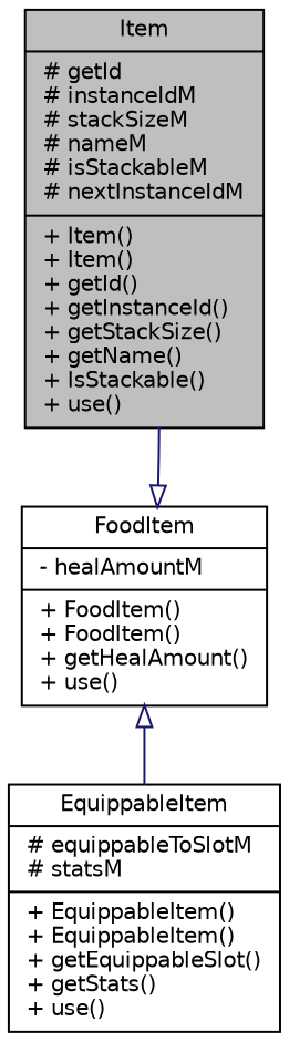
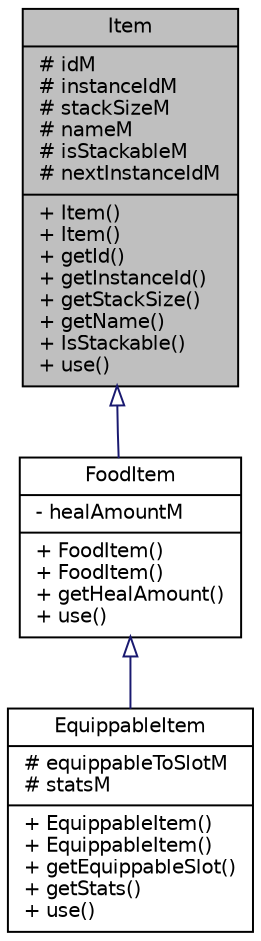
  digraph {
    node [color=black fillcolor=white fontname=Helvetica fontsize=10 shape=record style=filled]
    edge [arrowtail=onormal color=midnightblue dir=back fontname=Helvetica fontsize=10 labelfontname=Helvetica labelfontsize=10 style=solid]
-   n1 [fillcolor=grey75 fontcolor=black height=0.2 label="{Item\n|# getId\l# instanceIdM\l# stackSizeM\l# nameM\l# isStackableM\l# nextInstanceIdM\l|+ Item()\l+ Item()\l+ getId()\l+ getInstanceId()\l+ getStackSize()\l+ getName()\l+ IsStackable()\l+ use()\l}" width=0.4]
+   n1 [fillcolor=grey75 fontcolor=black height=0.2 label="{Item\n|# idM\l# instanceIdM\l# stackSizeM\l# nameM\l# isStackableM\l# nextInstanceIdM\l|+ Item()\l+ Item()\l+ getId()\l+ getInstanceId()\l+ getStackSize()\l+ getName()\l+ IsStackable()\l+ use()\l}" width=0.4]
    n2 [height=0.2 label="{FoodItem\n|- healAmountM\l|+ FoodItem()\l+ FoodItem()\l+ getHealAmount()\l+ use()\l}" width=0.4]
    n3 [height=0.2 label="{EquippableItem\n|# equippableToSlotM\l# statsM\l|+ EquippableItem()\l+ EquippableItem()\l+ getEquippableSlot()\l+ getStats()\l+ use()\l}" width=0.4]
-   n2 -> n1
+   n1 -> n2
    n2 -> n3
  }
